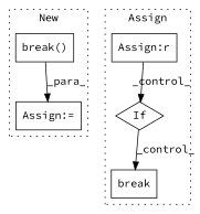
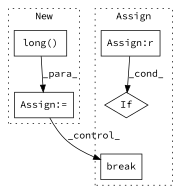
  digraph {
    fontname="Source Code Pro"
    node [fontname="Source Code Pro" l=3 shape=box]
    edge [fontname="Source Code Pro"]
-   n1 [a=75 l=40 label="break()" s=6659]
+   n1 [a=75 l=40 label="long()" s=6659]
    n2 [a=68 label="Assign:=" s=6656]
    n3 [a=94 l=5 label=break s=7487]
    n4 [a=96 label=If s=7437 shape=diamond]
    n5 [a=40 l=25 label="Assign:r" s=7440]
    subgraph cluster_1 {
      label=New
      style=dotted
      n1
      n2
    }
    subgraph cluster_2 {
      label=Assign
      style=dotted
      n3
      n4
      n5
    }
    n1 -> n2 [label=_para_]
-   n4 -> n3 [label=_control_]
-   n5 -> n4 [label=_control_]
+   n2 -> n3 [label=_control_]
+   n5 -> n4 [label=_cond_]
  }
